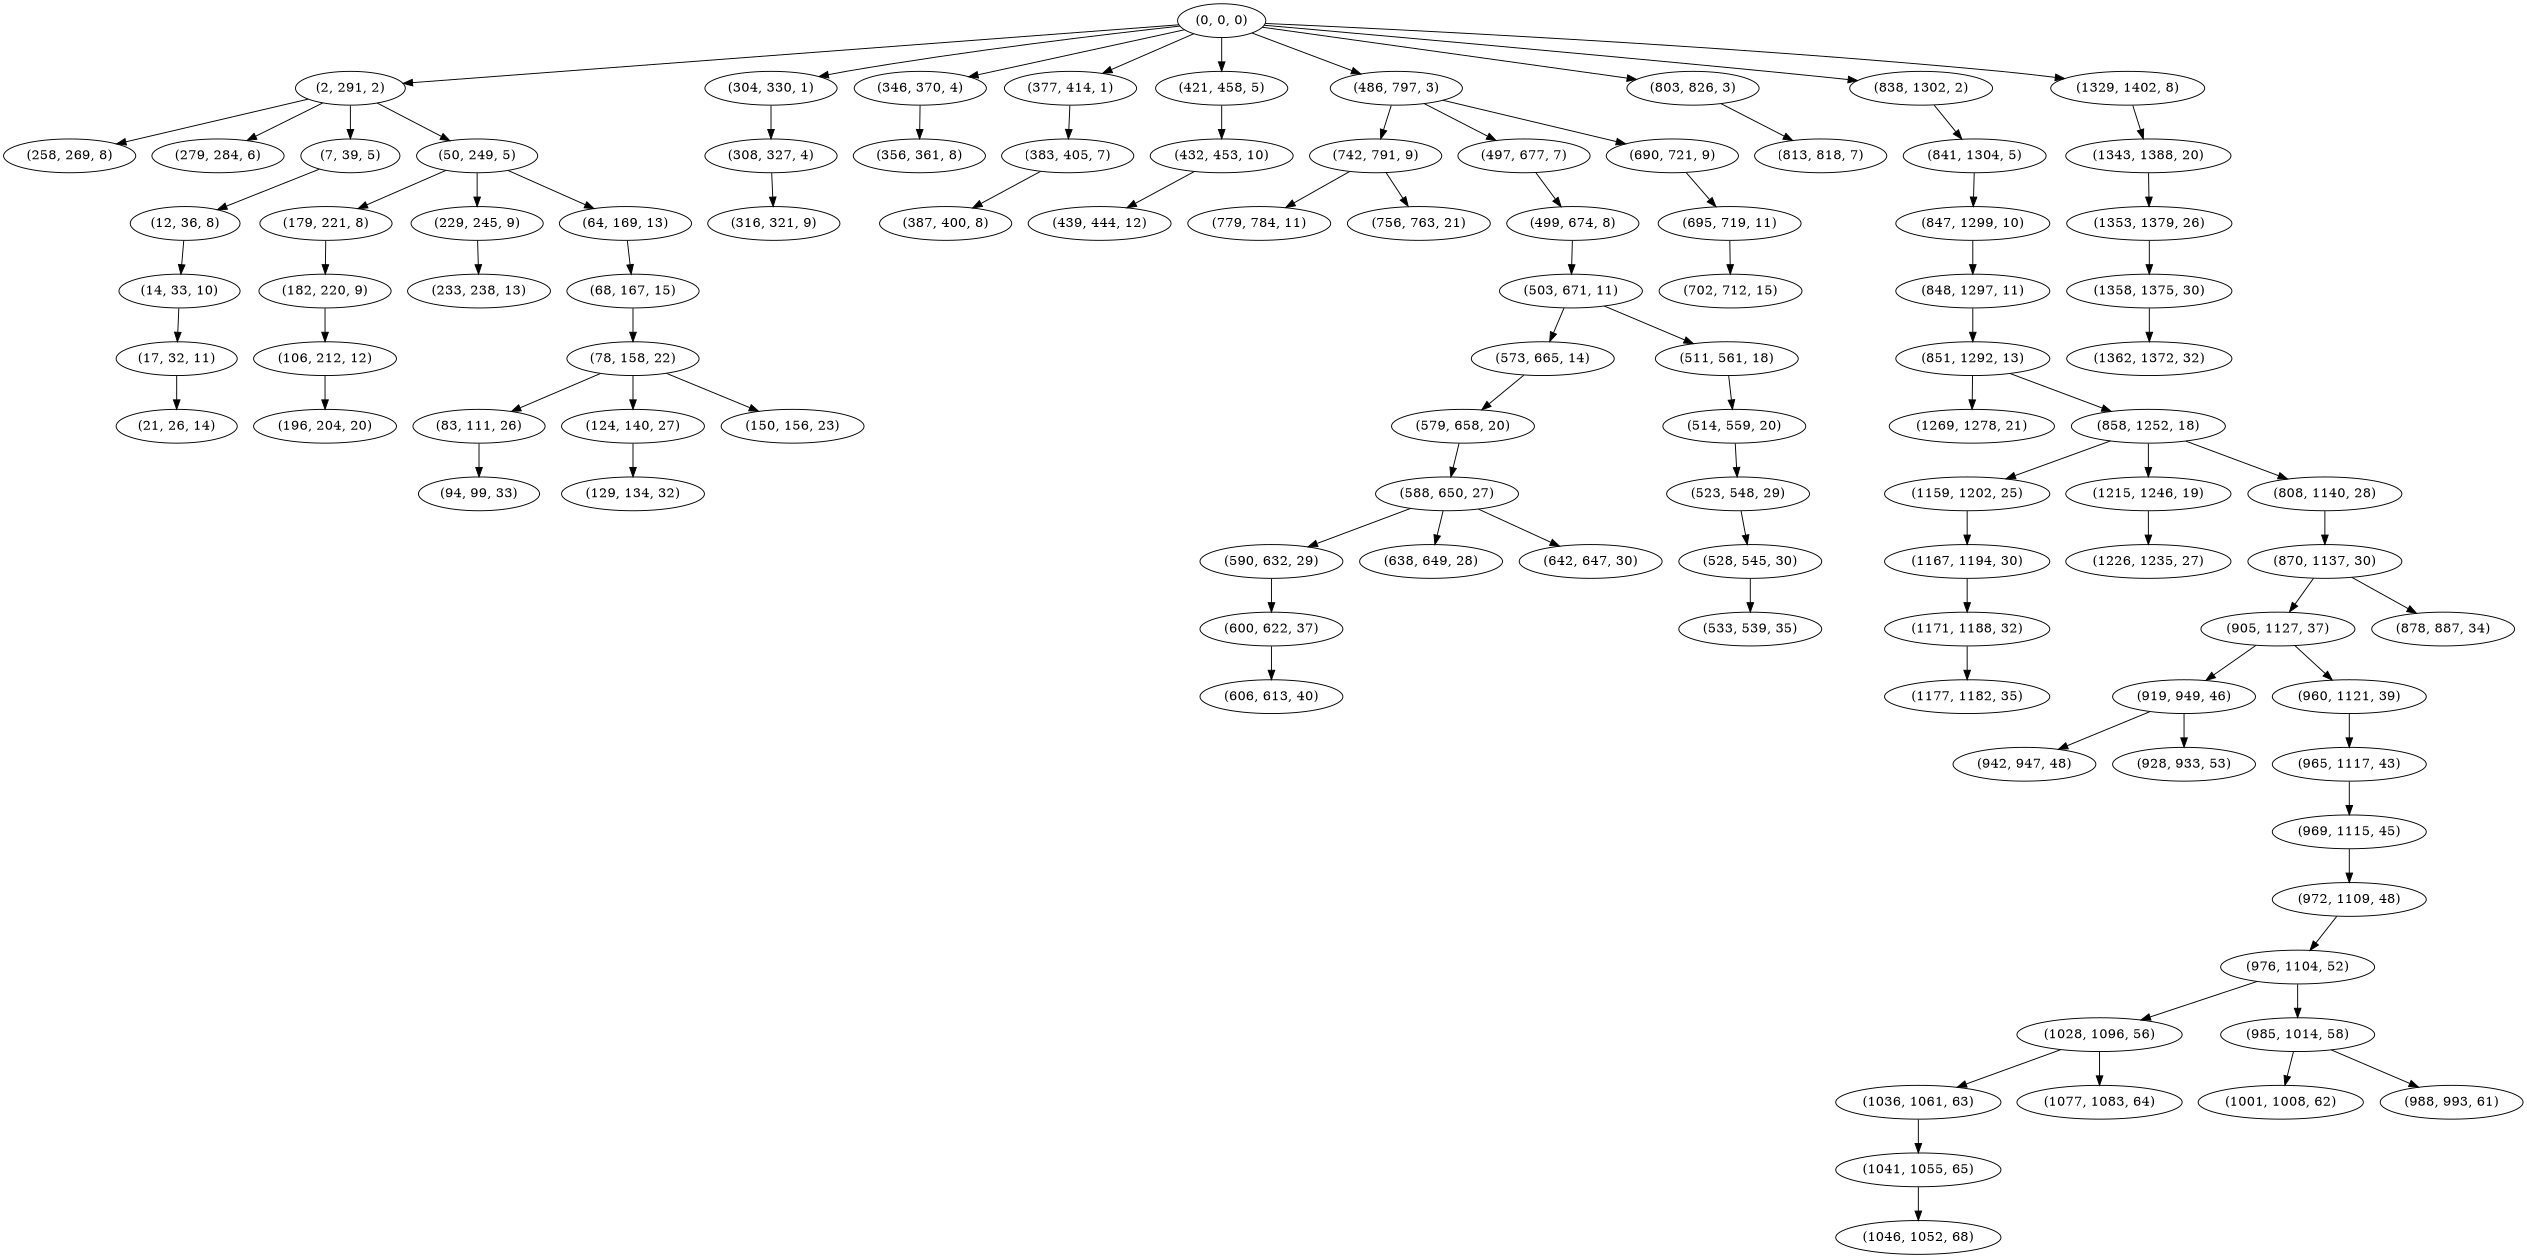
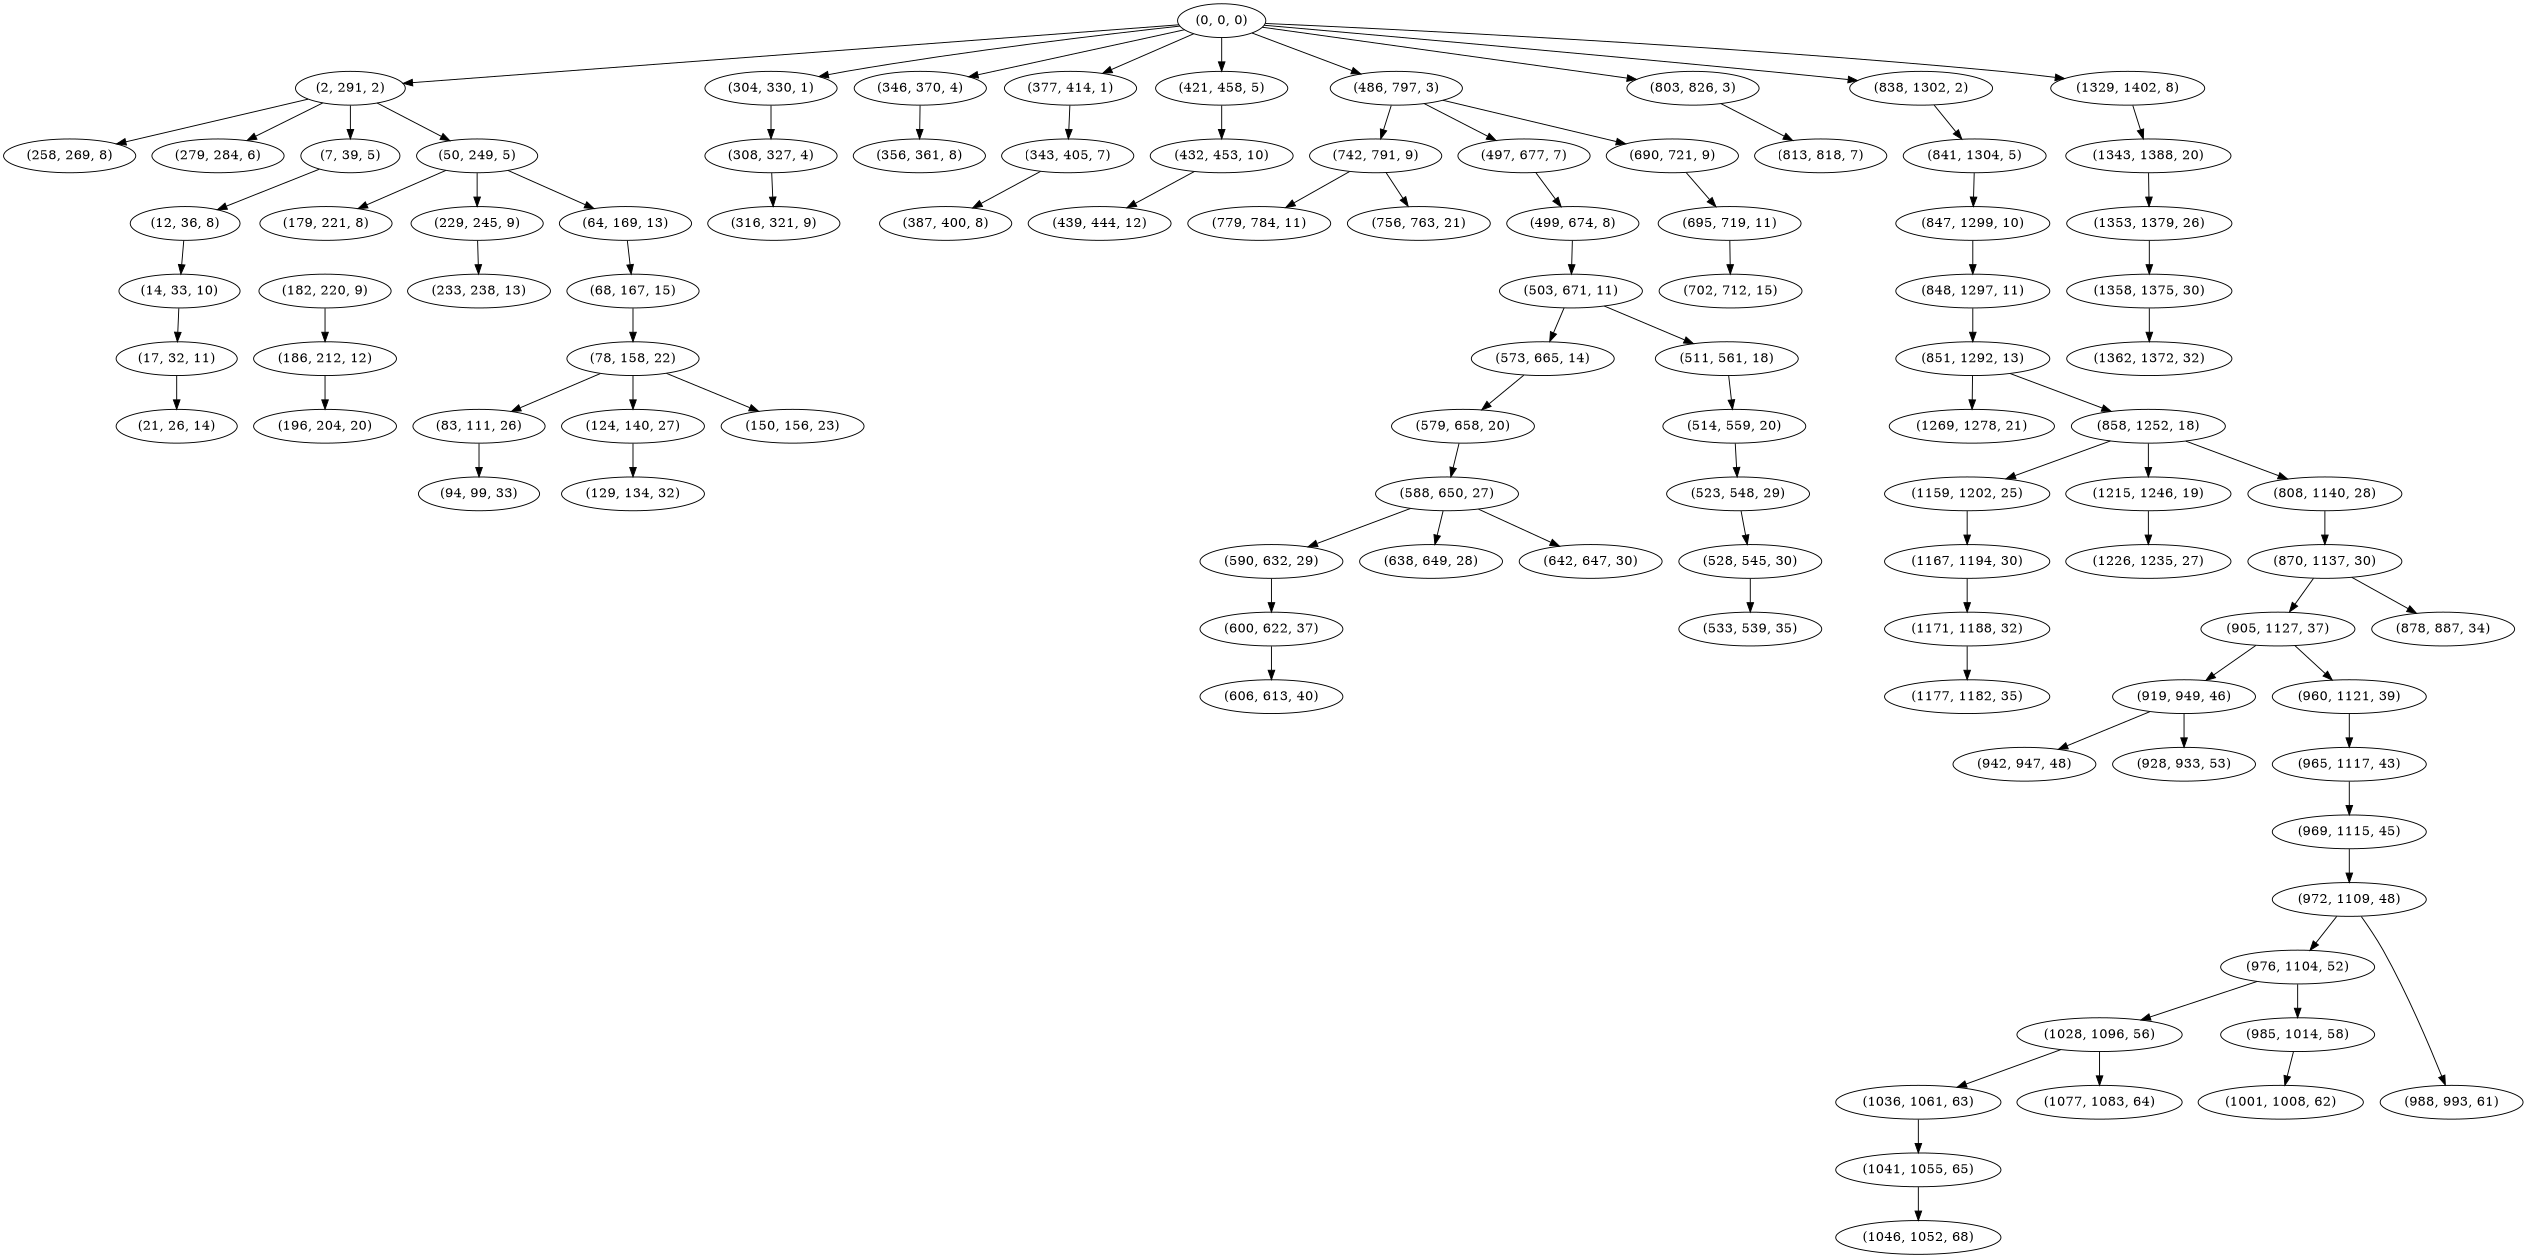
  digraph {
    "(0, 0, 0)"
    "(2, 291, 2)"
    "(304, 330, 1)"
    "(346, 370, 4)"
    "(377, 414, 1)"
    "(421, 458, 5)"
    "(486, 797, 3)"
    "(803, 826, 3)"
    n9 [label="(838, 1302, 2)"]
    "(1329, 1402, 8)"
    "(7, 39, 5)"
    "(50, 249, 5)"
    "(258, 269, 8)"
    "(279, 284, 6)"
    "(308, 327, 4)"
    "(356, 361, 8)"
-   "(383, 405, 7)"
+   "(383, 405, 7)" [label="(343, 405, 7)"]
    "(432, 453, 10)"
    "(497, 677, 7)"
    "(690, 721, 9)"
    "(742, 791, 9)"
    "(813, 818, 7)"
    "(841, 1304, 5)"
    "(1343, 1388, 20)"
    "(12, 36, 8)"
    "(64, 169, 13)"
    "(179, 221, 8)"
    "(229, 245, 9)"
    "(14, 33, 10)"
    "(17, 32, 11)"
    "(21, 26, 14)"
    "(68, 167, 15)"
    "(182, 220, 9)"
    "(233, 238, 13)"
    "(78, 158, 22)"
    "(83, 111, 26)"
    "(124, 140, 27)"
    "(150, 156, 23)"
    "(94, 99, 33)"
    "(129, 134, 32)"
-   "(186, 212, 12)" [label="(106, 212, 12)"]
+   "(186, 212, 12)"
    "(196, 204, 20)"
    "(316, 321, 9)"
    "(387, 400, 8)"
    "(439, 444, 12)"
    "(499, 674, 8)"
    "(695, 719, 11)"
    "(756, 763, 21)"
    "(779, 784, 11)"
    "(503, 671, 11)"
    "(511, 561, 18)"
    "(573, 665, 14)"
    "(514, 559, 20)"
    "(579, 658, 20)"
    "(523, 548, 29)"
    "(528, 545, 30)"
    "(533, 539, 35)"
    "(588, 650, 27)"
    "(590, 632, 29)"
    "(638, 649, 28)"
    "(642, 647, 30)"
    "(600, 622, 37)"
    "(606, 613, 40)"
    "(702, 712, 15)"
    "(847, 1299, 10)"
    "(848, 1297, 11)"
    "(851, 1292, 13)"
    "(858, 1252, 18)"
    "(1269, 1278, 21)"
    n70 [label="(808, 1140, 28)"]
    "(1159, 1202, 25)"
    "(1215, 1246, 19)"
    "(870, 1137, 30)"
    "(1167, 1194, 30)"
    "(1226, 1235, 27)"
    "(878, 887, 34)"
    "(905, 1127, 37)"
    "(919, 949, 46)"
    "(960, 1121, 39)"
    "(928, 933, 53)"
    "(942, 947, 48)"
    "(965, 1117, 43)"
    "(969, 1115, 45)"
    "(972, 1109, 48)"
    "(976, 1104, 52)"
    "(985, 1014, 58)"
    "(1028, 1096, 56)"
    "(988, 993, 61)"
    "(1001, 1008, 62)"
    "(1036, 1061, 63)"
    "(1077, 1083, 64)"
    "(1041, 1055, 65)"
    "(1046, 1052, 68)"
    "(1171, 1188, 32)"
    "(1177, 1182, 35)"
    "(1353, 1379, 26)"
    "(1358, 1375, 30)"
    "(1362, 1372, 32)"
    "(0, 0, 0)" -> "(2, 291, 2)"
    "(0, 0, 0)" -> "(304, 330, 1)"
    "(0, 0, 0)" -> "(346, 370, 4)"
    "(0, 0, 0)" -> "(377, 414, 1)"
    "(0, 0, 0)" -> "(421, 458, 5)"
    "(0, 0, 0)" -> "(486, 797, 3)"
    "(0, 0, 0)" -> "(803, 826, 3)"
    "(0, 0, 0)" -> n9
    "(0, 0, 0)" -> "(1329, 1402, 8)"
    "(2, 291, 2)" -> "(7, 39, 5)"
    "(2, 291, 2)" -> "(50, 249, 5)"
    "(2, 291, 2)" -> "(258, 269, 8)"
    "(2, 291, 2)" -> "(279, 284, 6)"
    "(304, 330, 1)" -> "(308, 327, 4)"
    "(346, 370, 4)" -> "(356, 361, 8)"
    "(377, 414, 1)" -> "(383, 405, 7)"
    "(421, 458, 5)" -> "(432, 453, 10)"
    "(486, 797, 3)" -> "(497, 677, 7)"
    "(486, 797, 3)" -> "(690, 721, 9)"
    "(486, 797, 3)" -> "(742, 791, 9)"
    "(803, 826, 3)" -> "(813, 818, 7)"
    n9 -> "(841, 1304, 5)"
    "(1329, 1402, 8)" -> "(1343, 1388, 20)"
    "(7, 39, 5)" -> "(12, 36, 8)"
    "(50, 249, 5)" -> "(64, 169, 13)"
    "(50, 249, 5)" -> "(179, 221, 8)"
    "(50, 249, 5)" -> "(229, 245, 9)"
    "(308, 327, 4)" -> "(316, 321, 9)"
    "(383, 405, 7)" -> "(387, 400, 8)"
    "(432, 453, 10)" -> "(439, 444, 12)"
    "(497, 677, 7)" -> "(499, 674, 8)"
    "(690, 721, 9)" -> "(695, 719, 11)"
    "(742, 791, 9)" -> "(756, 763, 21)"
    "(742, 791, 9)" -> "(779, 784, 11)"
    "(841, 1304, 5)" -> "(847, 1299, 10)"
    "(1343, 1388, 20)" -> "(1353, 1379, 26)"
    "(12, 36, 8)" -> "(14, 33, 10)"
    "(64, 169, 13)" -> "(68, 167, 15)"
-   "(179, 221, 8)" -> "(182, 220, 9)"
    "(229, 245, 9)" -> "(233, 238, 13)"
    "(14, 33, 10)" -> "(17, 32, 11)"
    "(17, 32, 11)" -> "(21, 26, 14)"
    "(68, 167, 15)" -> "(78, 158, 22)"
    "(182, 220, 9)" -> "(186, 212, 12)"
    "(78, 158, 22)" -> "(83, 111, 26)"
    "(78, 158, 22)" -> "(124, 140, 27)"
    "(78, 158, 22)" -> "(150, 156, 23)"
    "(83, 111, 26)" -> "(94, 99, 33)"
    "(124, 140, 27)" -> "(129, 134, 32)"
    "(186, 212, 12)" -> "(196, 204, 20)"
    "(499, 674, 8)" -> "(503, 671, 11)"
    "(695, 719, 11)" -> "(702, 712, 15)"
    "(503, 671, 11)" -> "(511, 561, 18)"
    "(503, 671, 11)" -> "(573, 665, 14)"
    "(511, 561, 18)" -> "(514, 559, 20)"
    "(573, 665, 14)" -> "(579, 658, 20)"
    "(514, 559, 20)" -> "(523, 548, 29)"
    "(579, 658, 20)" -> "(588, 650, 27)"
    "(523, 548, 29)" -> "(528, 545, 30)"
    "(528, 545, 30)" -> "(533, 539, 35)"
    "(588, 650, 27)" -> "(590, 632, 29)"
    "(588, 650, 27)" -> "(638, 649, 28)"
    "(588, 650, 27)" -> "(642, 647, 30)"
    "(590, 632, 29)" -> "(600, 622, 37)"
    "(600, 622, 37)" -> "(606, 613, 40)"
    "(847, 1299, 10)" -> "(848, 1297, 11)"
    "(848, 1297, 11)" -> "(851, 1292, 13)"
    "(851, 1292, 13)" -> "(858, 1252, 18)"
    "(851, 1292, 13)" -> "(1269, 1278, 21)"
    "(858, 1252, 18)" -> n70
    "(858, 1252, 18)" -> "(1159, 1202, 25)"
    "(858, 1252, 18)" -> "(1215, 1246, 19)"
    n70 -> "(870, 1137, 30)"
    "(1159, 1202, 25)" -> "(1167, 1194, 30)"
    "(1215, 1246, 19)" -> "(1226, 1235, 27)"
    "(870, 1137, 30)" -> "(878, 887, 34)"
    "(870, 1137, 30)" -> "(905, 1127, 37)"
    "(1167, 1194, 30)" -> "(1171, 1188, 32)"
    "(905, 1127, 37)" -> "(919, 949, 46)"
    "(905, 1127, 37)" -> "(960, 1121, 39)"
    "(919, 949, 46)" -> "(928, 933, 53)"
    "(919, 949, 46)" -> "(942, 947, 48)"
    "(960, 1121, 39)" -> "(965, 1117, 43)"
    "(965, 1117, 43)" -> "(969, 1115, 45)"
    "(969, 1115, 45)" -> "(972, 1109, 48)"
    "(972, 1109, 48)" -> "(976, 1104, 52)"
    "(976, 1104, 52)" -> "(985, 1014, 58)"
    "(976, 1104, 52)" -> "(1028, 1096, 56)"
-   "(985, 1014, 58)" -> "(988, 993, 61)"
+   "(972, 1109, 48)" -> "(988, 993, 61)"
    "(985, 1014, 58)" -> "(1001, 1008, 62)"
    "(1028, 1096, 56)" -> "(1036, 1061, 63)"
    "(1028, 1096, 56)" -> "(1077, 1083, 64)"
    "(1036, 1061, 63)" -> "(1041, 1055, 65)"
    "(1041, 1055, 65)" -> "(1046, 1052, 68)"
    "(1171, 1188, 32)" -> "(1177, 1182, 35)"
    "(1353, 1379, 26)" -> "(1358, 1375, 30)"
    "(1358, 1375, 30)" -> "(1362, 1372, 32)"
  }
